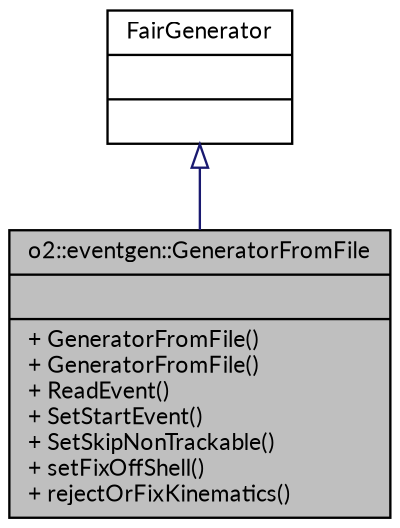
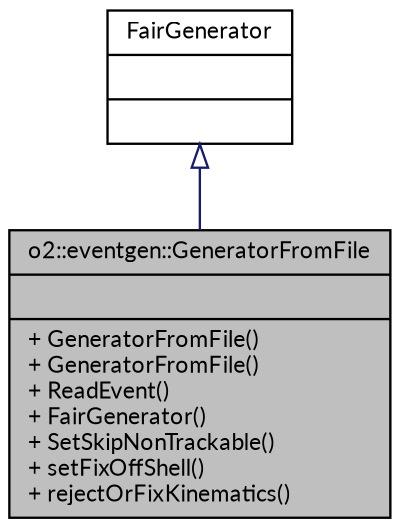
  digraph {
    fontname=Lato
    node [color=black fontname=Lato fontsize=10 shape=record]
-   n1 [fillcolor=grey75 fontcolor=black height=0.2 label="{o2::eventgen::GeneratorFromFile\n||+ GeneratorFromFile()\l+ GeneratorFromFile()\l+ ReadEvent()\l+ SetStartEvent()\l+ SetSkipNonTrackable()\l+ setFixOffShell()\l+ rejectOrFixKinematics()\l}" style=filled width=0.4]
+   n1 [fillcolor=grey75 fontcolor=black height=0.2 label="{o2::eventgen::GeneratorFromFile\n||+ GeneratorFromFile()\l+ GeneratorFromFile()\l+ ReadEvent()\l+ FairGenerator()\l+ SetSkipNonTrackable()\l+ setFixOffShell()\l+ rejectOrFixKinematics()\l}" style=filled width=0.4]
    n2 [height=0.2 label="{FairGenerator\n||}" width=0.4]
    n2 -> n1 [arrowtail=onormal color=midnightblue dir=back fontname=Lato fontsize=10 labelfontname=Helvetica labelfontsize=10 style=solid]
  }
